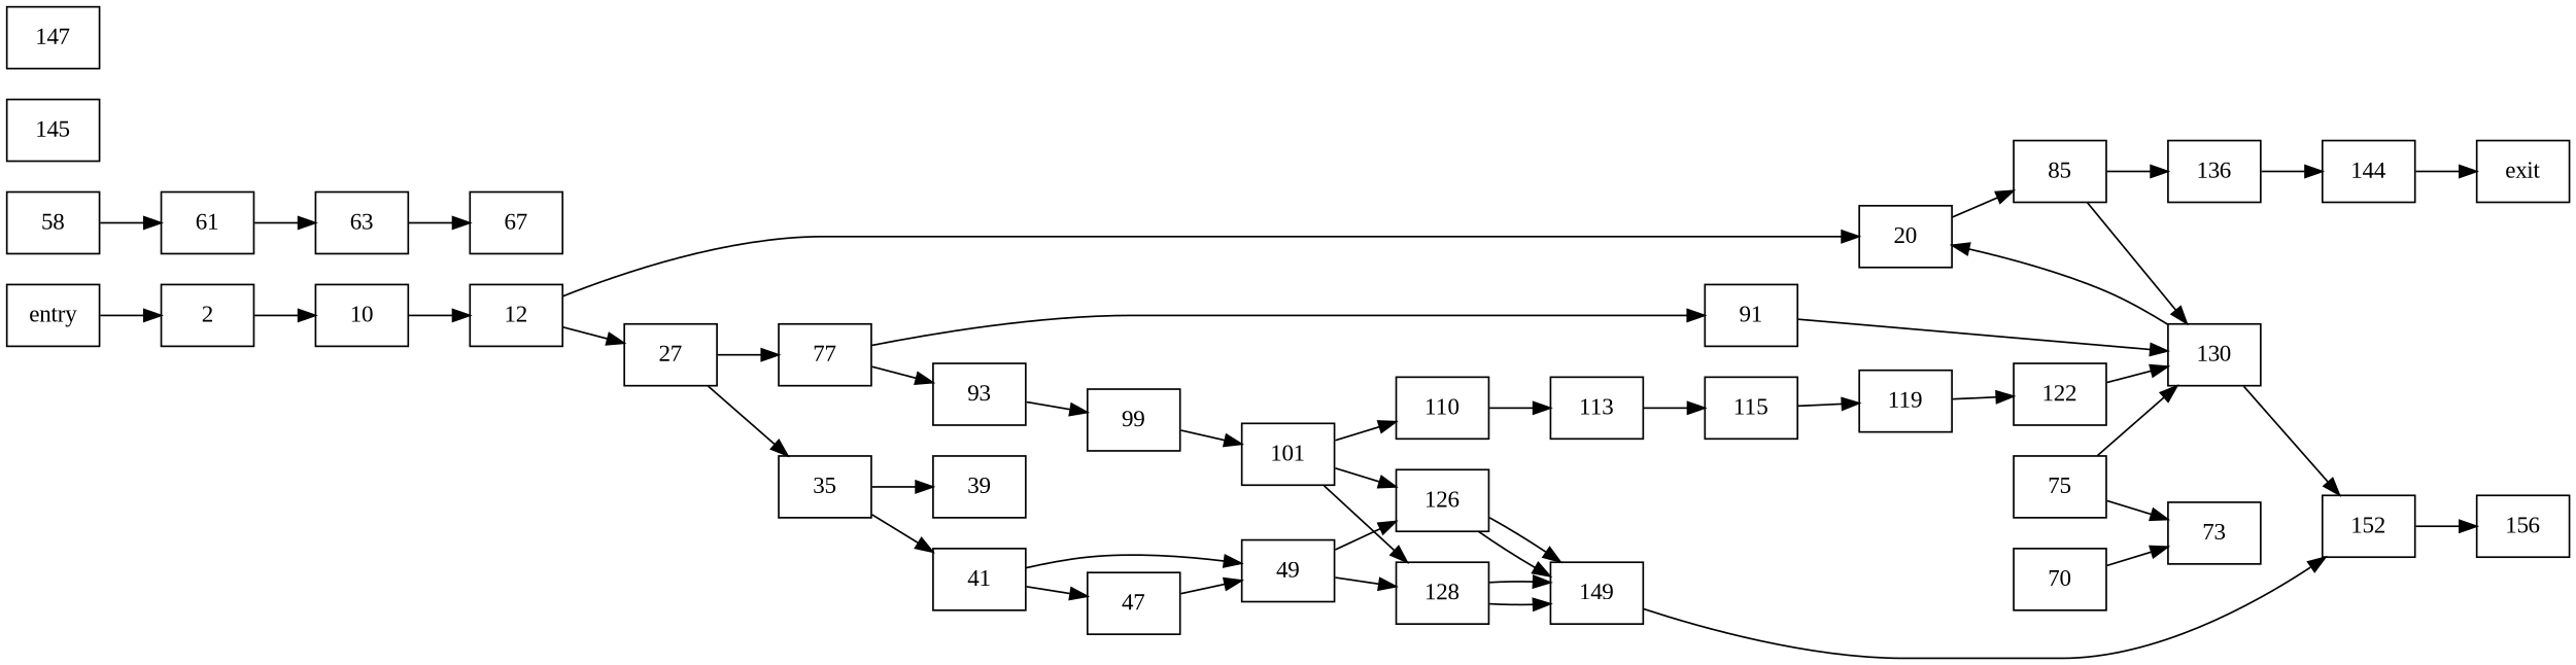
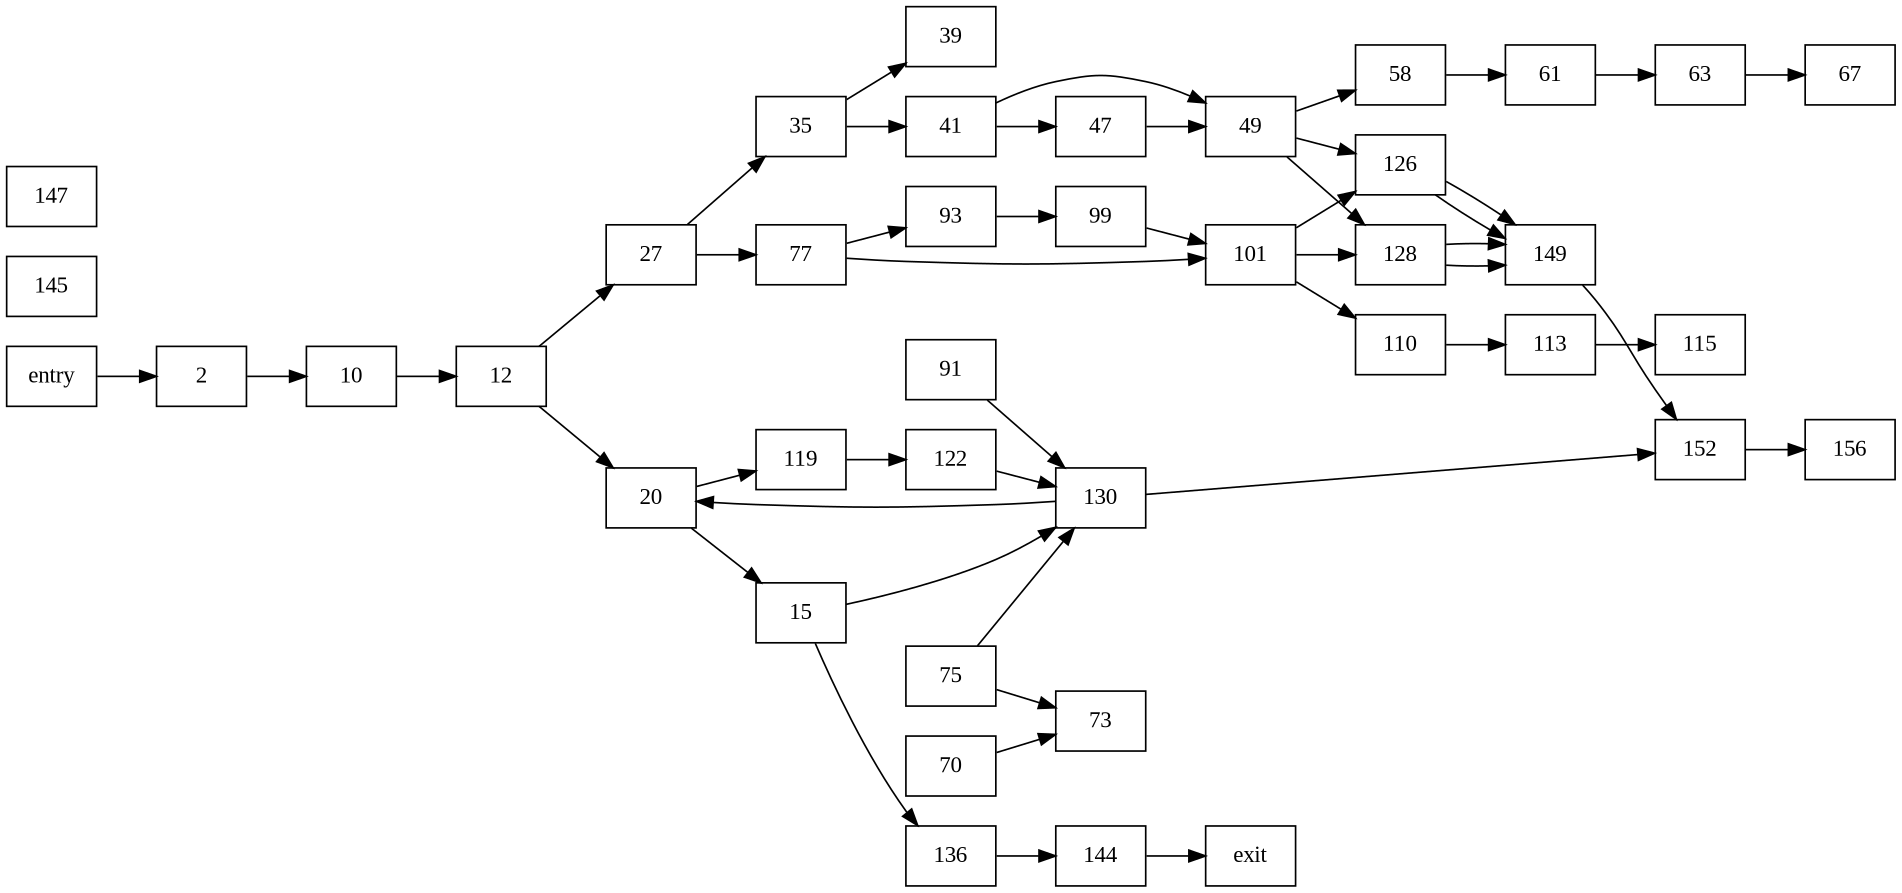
  digraph {
    fontname="Liberation Serif"
    rankdir=LR
    node [fontname="Liberation Serif" shape=box]
    edge [fontname="Liberation Serif"]
    entry
    2
    10
    12
    20
    27
-   15 [label=85]
+   15
    35
    77
    136
    130
    144
    39
    41
    91
    93
    47
    49
    152
    58
    126
    128
    61
    149
    63
    67
    70
    73
    75
    99
    101
    110
    113
    115
    119
    122
    156
    exit
    145
    147
    entry -> 2
    2 -> 10
    10 -> 12
    12 -> 20
    12 -> 27
    20 -> 15
    27 -> 35
    27 -> 77
    15 -> 136
    15 -> 130
    35 -> 39
    35 -> 41
-   77 -> 91
+   77 -> 101
    77 -> 93
    136 -> 144
    130 -> 20
    130 -> 152
    144 -> exit
    41 -> 47
    41 -> 49
    91 -> 130
    93 -> 99
    47 -> 49
+   49 -> 58
    49 -> 126
    49 -> 128
    152 -> 156
    58 -> 61
    126 -> 149
    126 -> 149
    128 -> 149
    128 -> 149
    61 -> 63
    149 -> 152
    63 -> 67
    70 -> 73
    75 -> 130
    75 -> 73
    99 -> 101
    101 -> 126
    101 -> 128
    101 -> 110
    110 -> 113
    113 -> 115
-   115 -> 119
+   20 -> 119
    119 -> 122
    122 -> 130
  }
